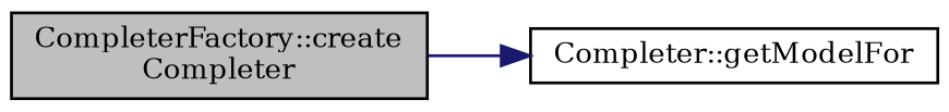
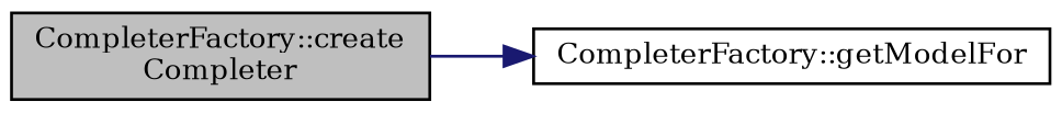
  digraph {
    rankdir=LR
    fontname="DejaVu Serif"
    node [color=black fontname="DejaVu Serif" fontsize=10 shape=record style=filled]
    n1 [fillcolor=grey75 fontcolor=black height=0.2 label="CompleterFactory::create\lCompleter" width=0.4]
-   n2 [fillcolor=white height=0.2 label="Completer::getModelFor" width=0.4]
+   n2 [fillcolor=white height=0.2 label="CompleterFactory::getModelFor" width=0.4]
    n1 -> n2 [color=midnightblue fontname="DejaVu Serif" fontsize=10 labelfontname=Helvetica labelfontsize=10 style=solid]
  }
